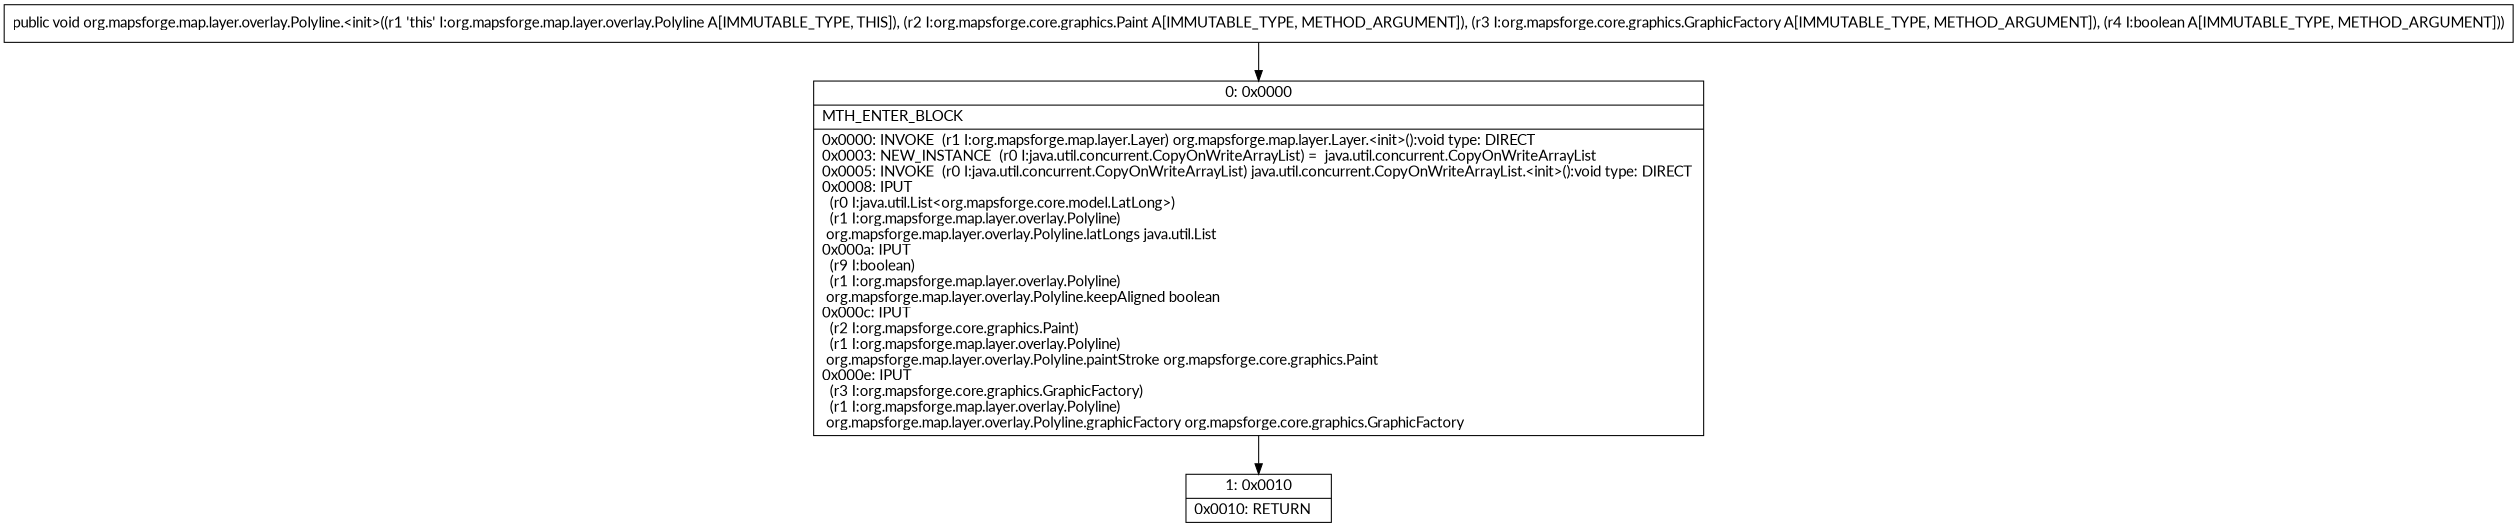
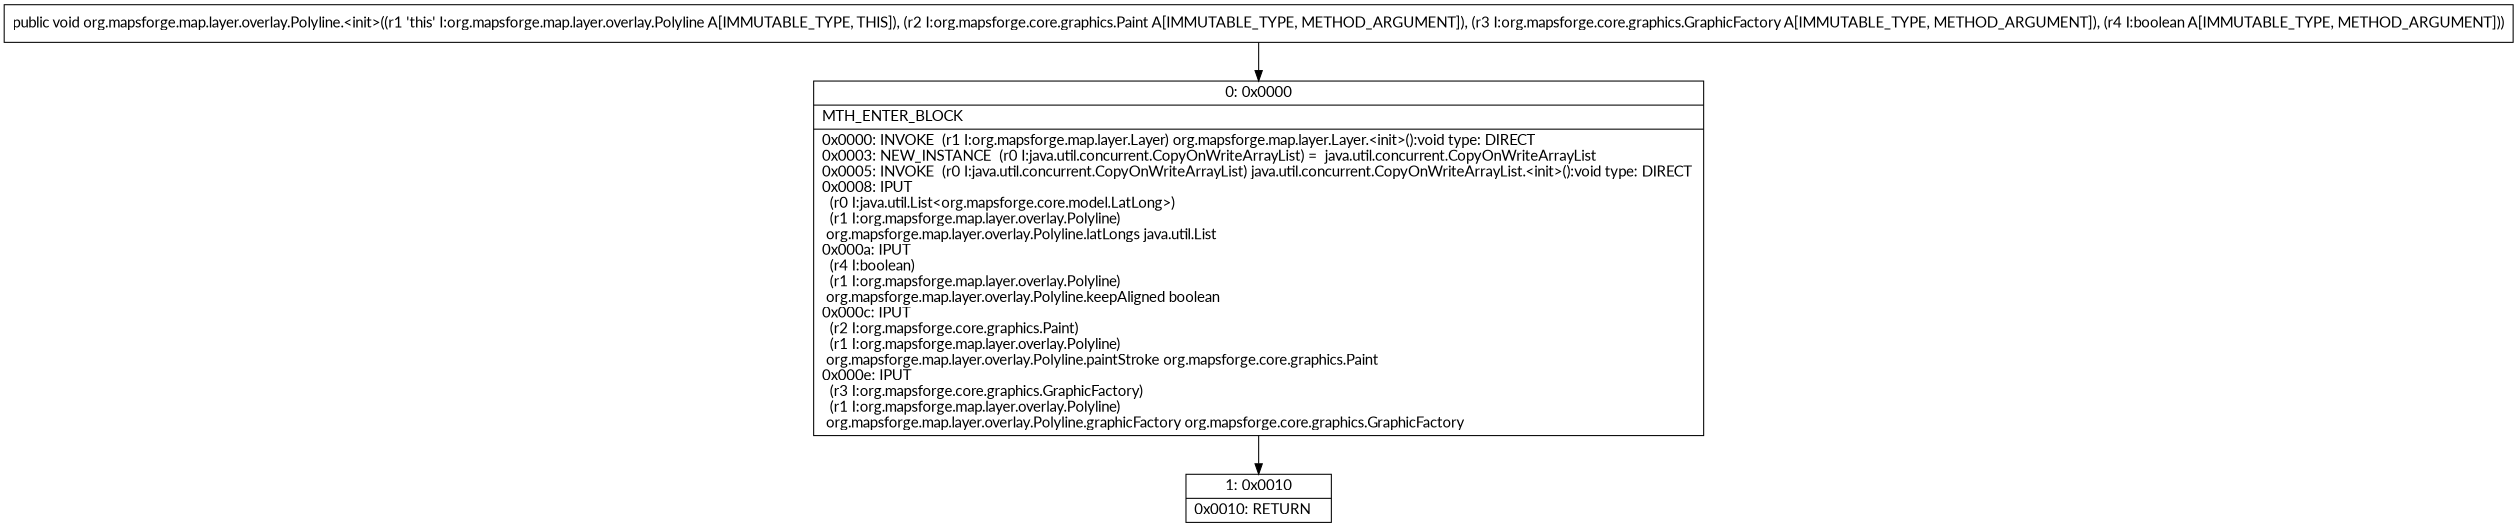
  digraph {
    fontname=Lato
    node [shape=record fontname=Lato]
    edge [fontname=Lato]
-   n1 [label="{0\:\ 0x0000|MTH_ENTER_BLOCK\l|0x0000: INVOKE  (r1 I:org.mapsforge.map.layer.Layer) org.mapsforge.map.layer.Layer.\<init\>():void type: DIRECT \l0x0003: NEW_INSTANCE  (r0 I:java.util.concurrent.CopyOnWriteArrayList) =  java.util.concurrent.CopyOnWriteArrayList \l0x0005: INVOKE  (r0 I:java.util.concurrent.CopyOnWriteArrayList) java.util.concurrent.CopyOnWriteArrayList.\<init\>():void type: DIRECT \l0x0008: IPUT  \l  (r0 I:java.util.List\<org.mapsforge.core.model.LatLong\>)\l  (r1 I:org.mapsforge.map.layer.overlay.Polyline)\l org.mapsforge.map.layer.overlay.Polyline.latLongs java.util.List \l0x000a: IPUT  \l  (r9 I:boolean)\l  (r1 I:org.mapsforge.map.layer.overlay.Polyline)\l org.mapsforge.map.layer.overlay.Polyline.keepAligned boolean \l0x000c: IPUT  \l  (r2 I:org.mapsforge.core.graphics.Paint)\l  (r1 I:org.mapsforge.map.layer.overlay.Polyline)\l org.mapsforge.map.layer.overlay.Polyline.paintStroke org.mapsforge.core.graphics.Paint \l0x000e: IPUT  \l  (r3 I:org.mapsforge.core.graphics.GraphicFactory)\l  (r1 I:org.mapsforge.map.layer.overlay.Polyline)\l org.mapsforge.map.layer.overlay.Polyline.graphicFactory org.mapsforge.core.graphics.GraphicFactory \l}"]
+   n1 [label="{0\:\ 0x0000|MTH_ENTER_BLOCK\l|0x0000: INVOKE  (r1 I:org.mapsforge.map.layer.Layer) org.mapsforge.map.layer.Layer.\<init\>():void type: DIRECT \l0x0003: NEW_INSTANCE  (r0 I:java.util.concurrent.CopyOnWriteArrayList) =  java.util.concurrent.CopyOnWriteArrayList \l0x0005: INVOKE  (r0 I:java.util.concurrent.CopyOnWriteArrayList) java.util.concurrent.CopyOnWriteArrayList.\<init\>():void type: DIRECT \l0x0008: IPUT  \l  (r0 I:java.util.List\<org.mapsforge.core.model.LatLong\>)\l  (r1 I:org.mapsforge.map.layer.overlay.Polyline)\l org.mapsforge.map.layer.overlay.Polyline.latLongs java.util.List \l0x000a: IPUT  \l  (r4 I:boolean)\l  (r1 I:org.mapsforge.map.layer.overlay.Polyline)\l org.mapsforge.map.layer.overlay.Polyline.keepAligned boolean \l0x000c: IPUT  \l  (r2 I:org.mapsforge.core.graphics.Paint)\l  (r1 I:org.mapsforge.map.layer.overlay.Polyline)\l org.mapsforge.map.layer.overlay.Polyline.paintStroke org.mapsforge.core.graphics.Paint \l0x000e: IPUT  \l  (r3 I:org.mapsforge.core.graphics.GraphicFactory)\l  (r1 I:org.mapsforge.map.layer.overlay.Polyline)\l org.mapsforge.map.layer.overlay.Polyline.graphicFactory org.mapsforge.core.graphics.GraphicFactory \l}"]
    n2 [label="{1\:\ 0x0010|0x0010: RETURN   \l}"]
    n3 [label="{public void org.mapsforge.map.layer.overlay.Polyline.\<init\>((r1 'this' I:org.mapsforge.map.layer.overlay.Polyline A[IMMUTABLE_TYPE, THIS]), (r2 I:org.mapsforge.core.graphics.Paint A[IMMUTABLE_TYPE, METHOD_ARGUMENT]), (r3 I:org.mapsforge.core.graphics.GraphicFactory A[IMMUTABLE_TYPE, METHOD_ARGUMENT]), (r4 I:boolean A[IMMUTABLE_TYPE, METHOD_ARGUMENT])) }"]
    n1 -> n2
    n3 -> n1
  }
